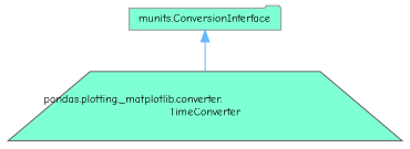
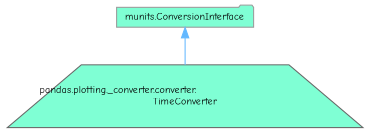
  digraph {
    rankdir=TB
    fontname="Comic Neue"
    node [fillcolor=aquamarine fontname="Comic Neue" fontsize=10 style=filled]
    n1 [color=grey60 height=0.2 label="munits.ConversionInterface" shape=folder width=0.4]
-   n2 [color=grey40 height=0.2 label="pandas.plotting._matplotlib.converter.\lTimeConverter" shape=trapezium width=0.4]
+   n2 [color=grey40 height=0.2 label="pandas.plotting._converter.converter.\lTimeConverter" shape=trapezium width=0.4]
    n1 -> n2 [color=steelblue1 dir=back fontname="Comic Neue" fontsize=10 labelfontname=Helvetica labelfontsize=10 style=solid]
  }
